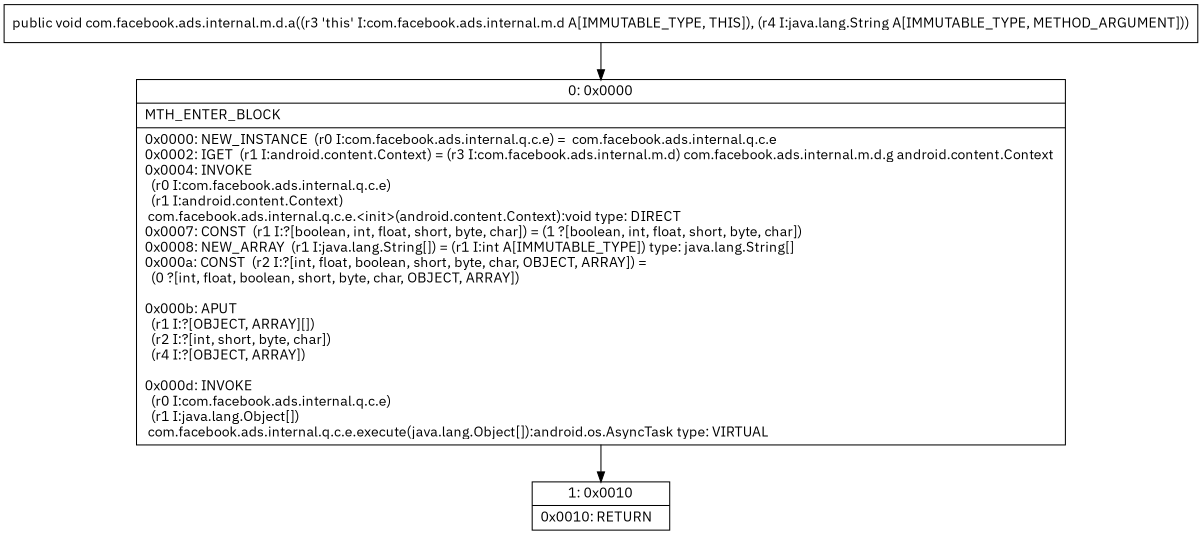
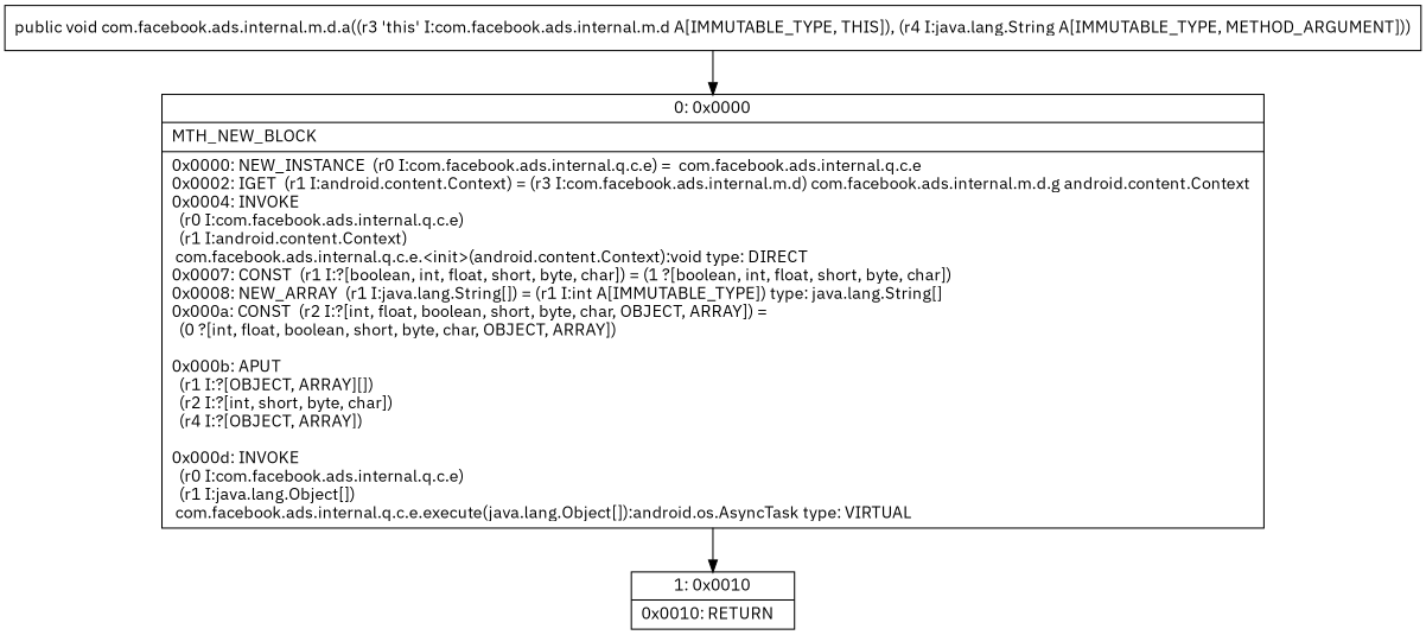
  digraph {
    fontname="IBM Plex Sans"
    node [shape=record fontname="IBM Plex Sans"]
    edge [fontname="IBM Plex Sans"]
-   n1 [label="{0\:\ 0x0000|MTH_ENTER_BLOCK\l|0x0000: NEW_INSTANCE  (r0 I:com.facebook.ads.internal.q.c.e) =  com.facebook.ads.internal.q.c.e \l0x0002: IGET  (r1 I:android.content.Context) = (r3 I:com.facebook.ads.internal.m.d) com.facebook.ads.internal.m.d.g android.content.Context \l0x0004: INVOKE  \l  (r0 I:com.facebook.ads.internal.q.c.e)\l  (r1 I:android.content.Context)\l com.facebook.ads.internal.q.c.e.\<init\>(android.content.Context):void type: DIRECT \l0x0007: CONST  (r1 I:?[boolean, int, float, short, byte, char]) = (1 ?[boolean, int, float, short, byte, char]) \l0x0008: NEW_ARRAY  (r1 I:java.lang.String[]) = (r1 I:int A[IMMUTABLE_TYPE]) type: java.lang.String[] \l0x000a: CONST  (r2 I:?[int, float, boolean, short, byte, char, OBJECT, ARRAY]) = \l  (0 ?[int, float, boolean, short, byte, char, OBJECT, ARRAY])\l \l0x000b: APUT  \l  (r1 I:?[OBJECT, ARRAY][])\l  (r2 I:?[int, short, byte, char])\l  (r4 I:?[OBJECT, ARRAY])\l \l0x000d: INVOKE  \l  (r0 I:com.facebook.ads.internal.q.c.e)\l  (r1 I:java.lang.Object[])\l com.facebook.ads.internal.q.c.e.execute(java.lang.Object[]):android.os.AsyncTask type: VIRTUAL \l}"]
+   n1 [label="{0\:\ 0x0000|MTH_NEW_BLOCK\l|0x0000: NEW_INSTANCE  (r0 I:com.facebook.ads.internal.q.c.e) =  com.facebook.ads.internal.q.c.e \l0x0002: IGET  (r1 I:android.content.Context) = (r3 I:com.facebook.ads.internal.m.d) com.facebook.ads.internal.m.d.g android.content.Context \l0x0004: INVOKE  \l  (r0 I:com.facebook.ads.internal.q.c.e)\l  (r1 I:android.content.Context)\l com.facebook.ads.internal.q.c.e.\<init\>(android.content.Context):void type: DIRECT \l0x0007: CONST  (r1 I:?[boolean, int, float, short, byte, char]) = (1 ?[boolean, int, float, short, byte, char]) \l0x0008: NEW_ARRAY  (r1 I:java.lang.String[]) = (r1 I:int A[IMMUTABLE_TYPE]) type: java.lang.String[] \l0x000a: CONST  (r2 I:?[int, float, boolean, short, byte, char, OBJECT, ARRAY]) = \l  (0 ?[int, float, boolean, short, byte, char, OBJECT, ARRAY])\l \l0x000b: APUT  \l  (r1 I:?[OBJECT, ARRAY][])\l  (r2 I:?[int, short, byte, char])\l  (r4 I:?[OBJECT, ARRAY])\l \l0x000d: INVOKE  \l  (r0 I:com.facebook.ads.internal.q.c.e)\l  (r1 I:java.lang.Object[])\l com.facebook.ads.internal.q.c.e.execute(java.lang.Object[]):android.os.AsyncTask type: VIRTUAL \l}"]
    n2 [label="{1\:\ 0x0010|0x0010: RETURN   \l}"]
    n3 [label="{public void com.facebook.ads.internal.m.d.a((r3 'this' I:com.facebook.ads.internal.m.d A[IMMUTABLE_TYPE, THIS]), (r4 I:java.lang.String A[IMMUTABLE_TYPE, METHOD_ARGUMENT])) }"]
    n1 -> n2
    n3 -> n1
  }
